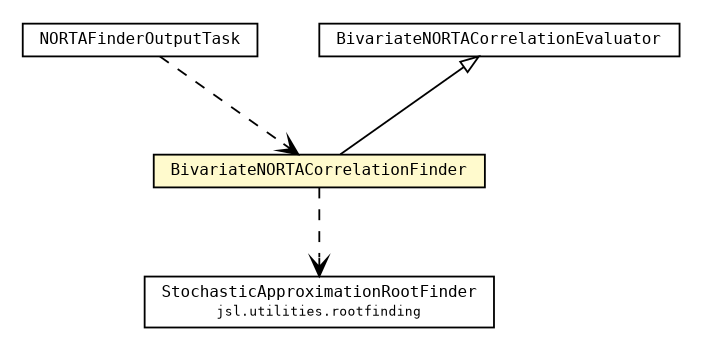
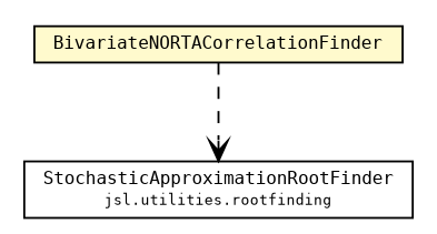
  digraph {
    fontname="DejaVu Sans Mono"
    nodesep=0.25
    ranksep=0.5
    node [fontcolor=black fontname="DejaVu Sans Mono" fontsize=9.0 shape=plaintext]
    edge [arrowhead=open color=black fontcolor=black fontname="DejaVu Sans Mono" fontsize=10.0 headport=p labelfontname=Helvetica labelfontsize=10 style=dashed tailport=p]
-   n1 [label=<<table title="jsl.utilities.random.arta.NORTAFinderOutputTask" border="0" cellborder="1" cellspacing="0" cellpadding="2" port="p" href="./NORTAFinderOutputTask.html"> 		<tr><td><table border="0" cellspacing="0" cellpadding="1"> <tr><td align="center" balign="center"> NORTAFinderOutputTask </td></tr> 		</table></td></tr> 		</table>>]
    n2 [label=<<table title="jsl.utilities.random.arta.BivariateNORTACorrelationFinder" border="0" cellborder="1" cellspacing="0" cellpadding="2" port="p" bgcolor="lemonChiffon" href="./BivariateNORTACorrelationFinder.html"> 		<tr><td><table border="0" cellspacing="0" cellpadding="1"> <tr><td align="center" balign="center"> BivariateNORTACorrelationFinder </td></tr> 		</table></td></tr> 		</table>>]
    n3 [label=<<table title="jsl.utilities.rootfinding.StochasticApproximationRootFinder" border="0" cellborder="1" cellspacing="0" cellpadding="2" port="p" href="../../rootfinding/StochasticApproximationRootFinder.html"> 		<tr><td><table border="0" cellspacing="0" cellpadding="1"> <tr><td align="center" balign="center"> StochasticApproximationRootFinder </td></tr> <tr><td align="center" balign="center"><font point-size="7.0"> jsl.utilities.rootfinding </font></td></tr> 		</table></td></tr> 		</table>>]
-   n4 [label=<<table title="jsl.utilities.random.arta.BivariateNORTACorrelationEvaluator" border="0" cellborder="1" cellspacing="0" cellpadding="2" port="p" href="./BivariateNORTACorrelationEvaluator.html"> 		<tr><td><table border="0" cellspacing="0" cellpadding="1"> <tr><td align="center" balign="center"> BivariateNORTACorrelationEvaluator </td></tr> 		</table></td></tr> 		</table>>]
-   n1 -> n2
    n2 -> n3
-   n4 -> n2 [arrowtail=empty dir=back fontsize=10 style=solid arrowhead="" color="" fontcolor=""]
  }
